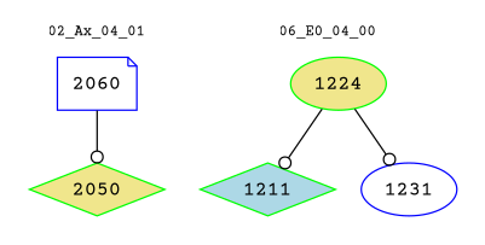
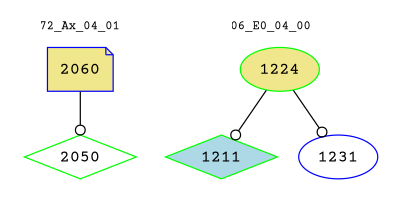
  digraph {
    fontname="Courier Prime"
    node [color=green fillcolor=white fontname="Courier Prime" shape=diamond style=filled]
    edge [arrowhead=odot color=black fontname="Courier Prime"]
-   n1 [color=blue label=2060 shape=note]
-   n2 [fillcolor=khaki label=2050]
+   n1 [color=blue fillcolor=khaki label=2060 shape=note]
+   n2 [label=2050]
    n3 [fillcolor=khaki label=1224 shape=ellipse]
    n4 [fillcolor=lightblue label=1211]
    n5 [color=blue label=1231 shape=ellipse]
    subgraph cluster_1 {
      color=white
      fontsize=10
-     label="02_Ax_04_01"
+     label="72_Ax_04_01"
      n1
      n2
    }
    subgraph cluster_2 {
      color=white
      fontsize=10
      label="06_E0_04_00"
      n3
      n4
      n5
    }
    n1 -> n2
    n3 -> n4
    n3 -> n5
  }
